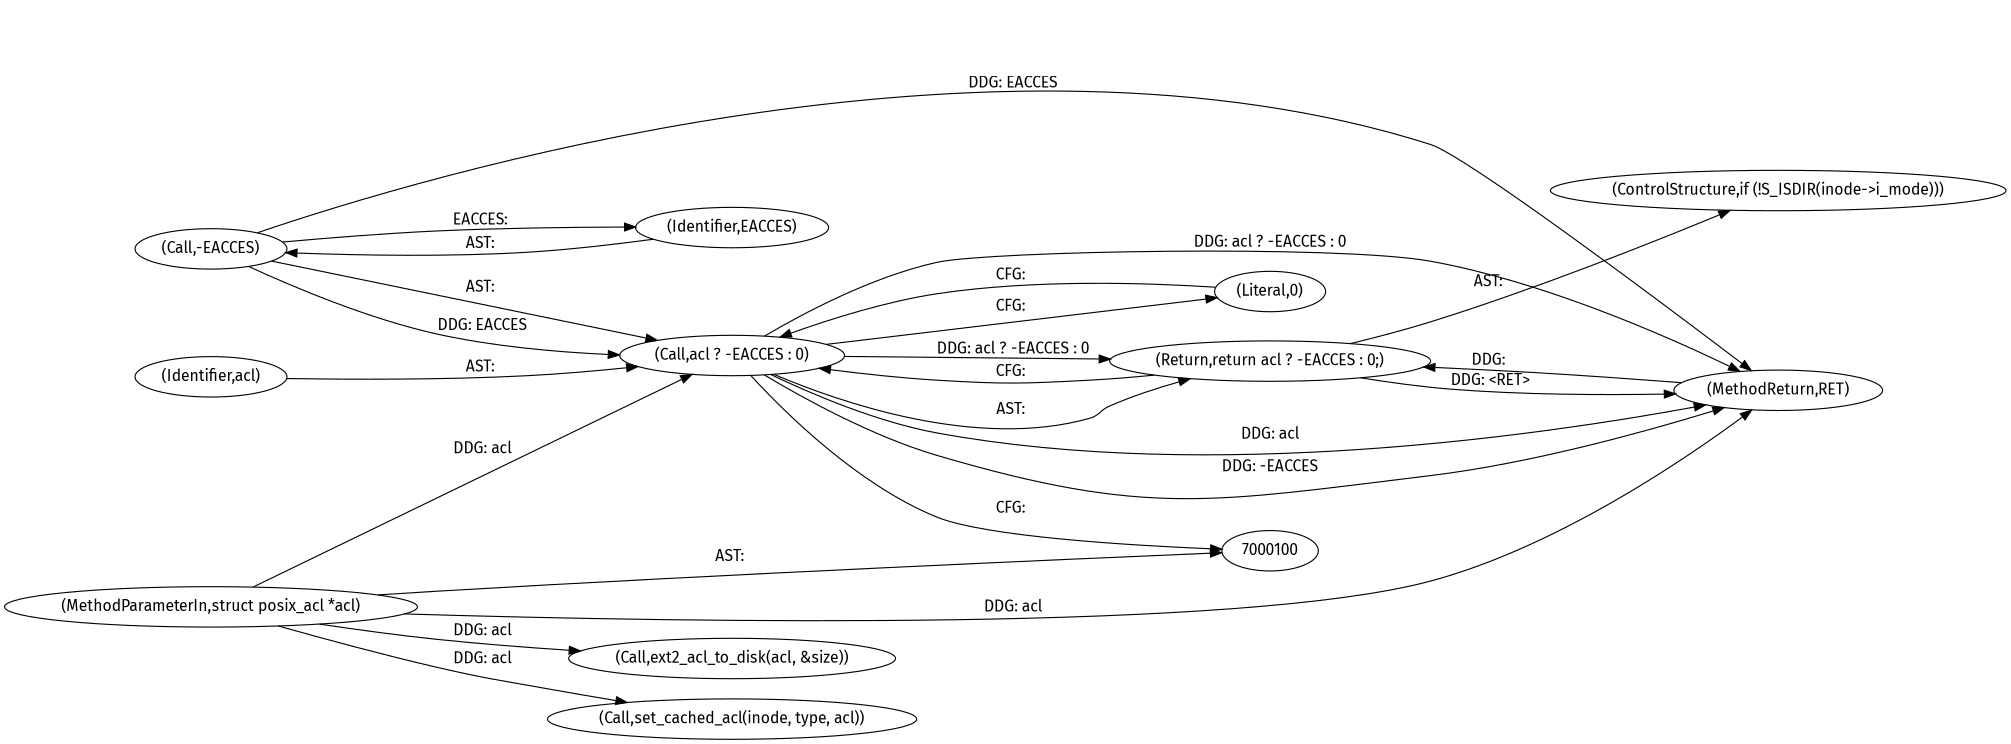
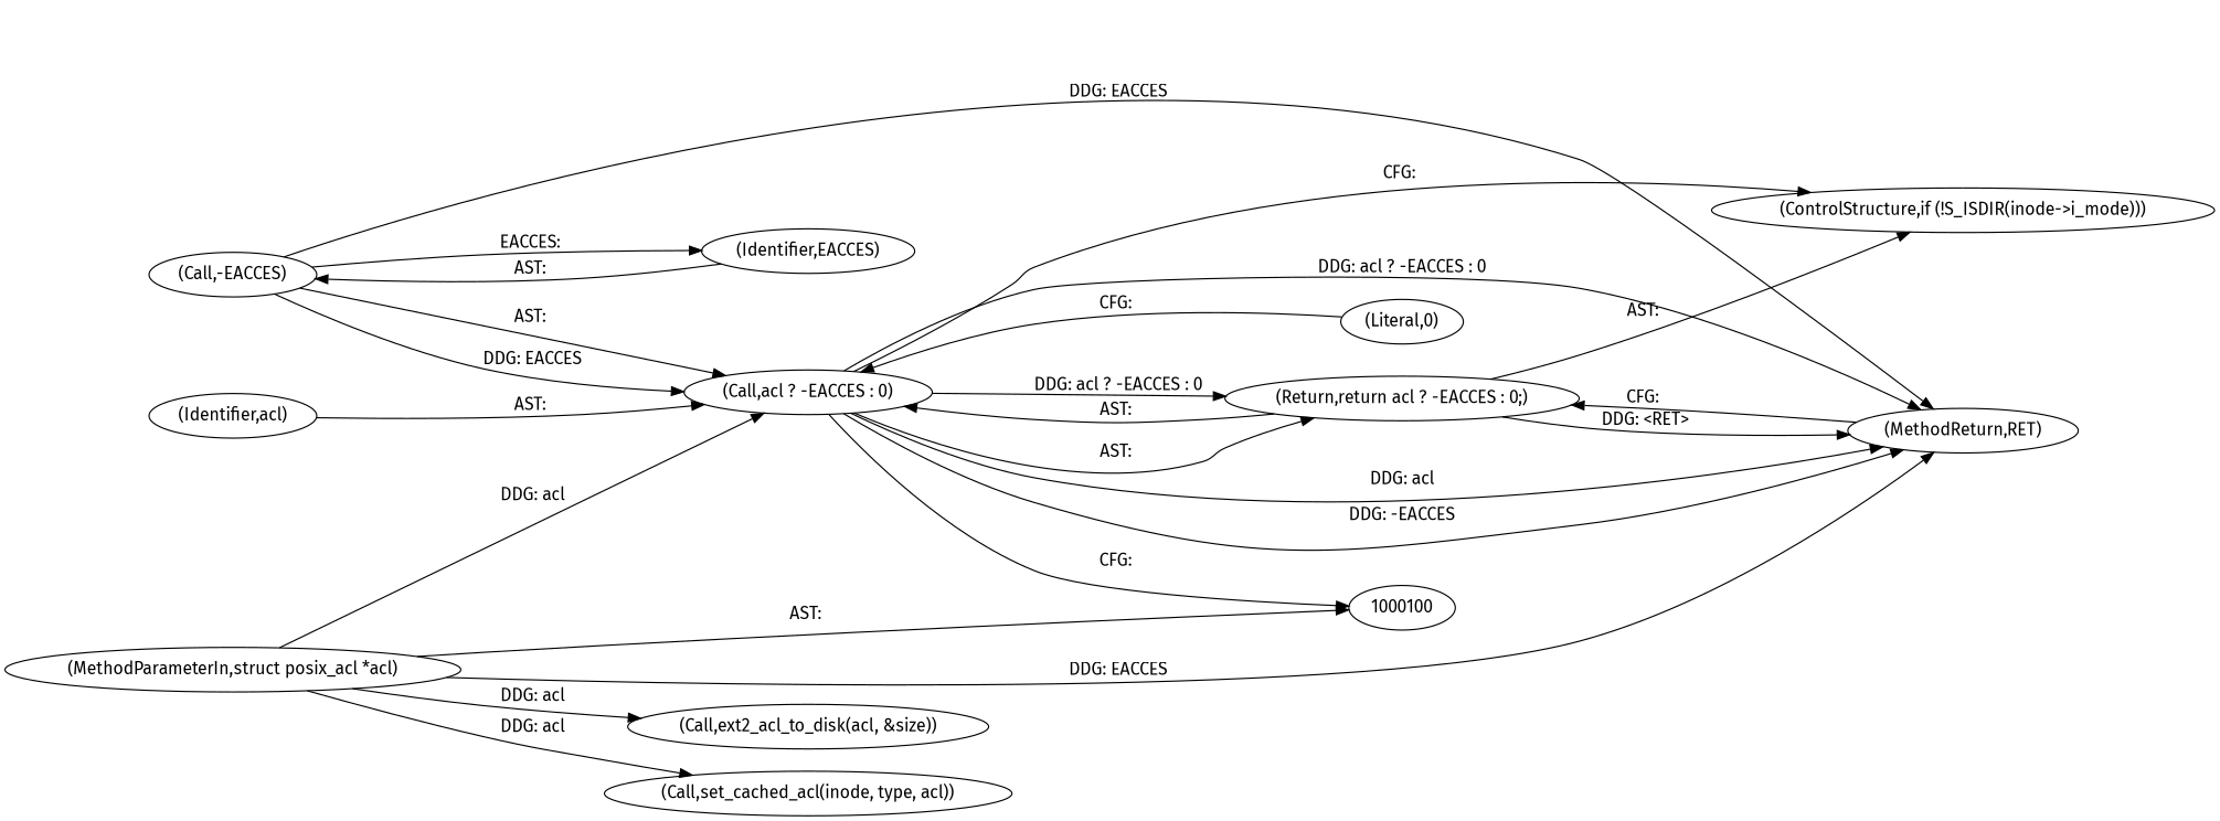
  digraph {
    fontname="Fira Sans"
    rankdir=LR
    node [fontname="Fira Sans"]
    edge [fontname="Fira Sans"]
    n1 [label="(Call,acl ? -EACCES : 0)"]
    n2 [label="(Return,return acl ? -EACCES : 0;)"]
    n3 [label="(MethodReturn,RET)"]
    n4 [label="(Literal,0)"]
-   1000100 [label=7000100]
+   1000100
    n6 [label="(Call,-EACCES)"]
    n7 [label="(Identifier,EACCES)"]
    n8 [label="(ControlStructure,if (!S_ISDIR(inode->i_mode)))"]
    n9 [label="(MethodParameterIn,struct posix_acl *acl)"]
    n10 [label="(Call,ext2_acl_to_disk(acl, &size))"]
    n11 [label="(Call,set_cached_acl(inode, type, acl))"]
    n12 [label="(Identifier,acl)"]
    n1 -> n2 [label="AST: "]
    n1 -> n2 [label="DDG: acl ? -EACCES : 0"]
    n1 -> n3 [label="DDG: acl"]
    n1 -> n3 [label="DDG: -EACCES"]
    n1 -> n3 [label="DDG: acl ? -EACCES : 0"]
-   n1 -> n4 [label="CFG: "]
+   n1 -> n8 [label="CFG: "]
    n1 -> 1000100 [label="CFG: "]
-   n2 -> n1 [label="CFG: "]
+   n2 -> n1 [label="AST: "]
    n2 -> n3 [label="DDG: <RET>"]
    n2 -> n8 [label="AST: "]
-   n3 -> n2 [label="DDG: "]
+   n3 -> n2 [label="CFG: "]
    n4 -> n1 [label="CFG: "]
    n6 -> n1 [label="AST: "]
    n6 -> n1 [label="DDG: EACCES"]
    n6 -> n3 [label="DDG: EACCES"]
    n6 -> n7 [label="EACCES: "]
    n7 -> n6 [label="AST: "]
    n9 -> n1 [label="DDG: acl"]
-   n9 -> n3 [label="DDG: acl"]
+   n9 -> n3 [label="DDG: EACCES"]
    n9 -> 1000100 [label="AST: "]
    n9 -> n10 [label="DDG: acl"]
    n9 -> n11 [label="DDG: acl"]
    n12 -> n1 [label="AST: "]
  }
